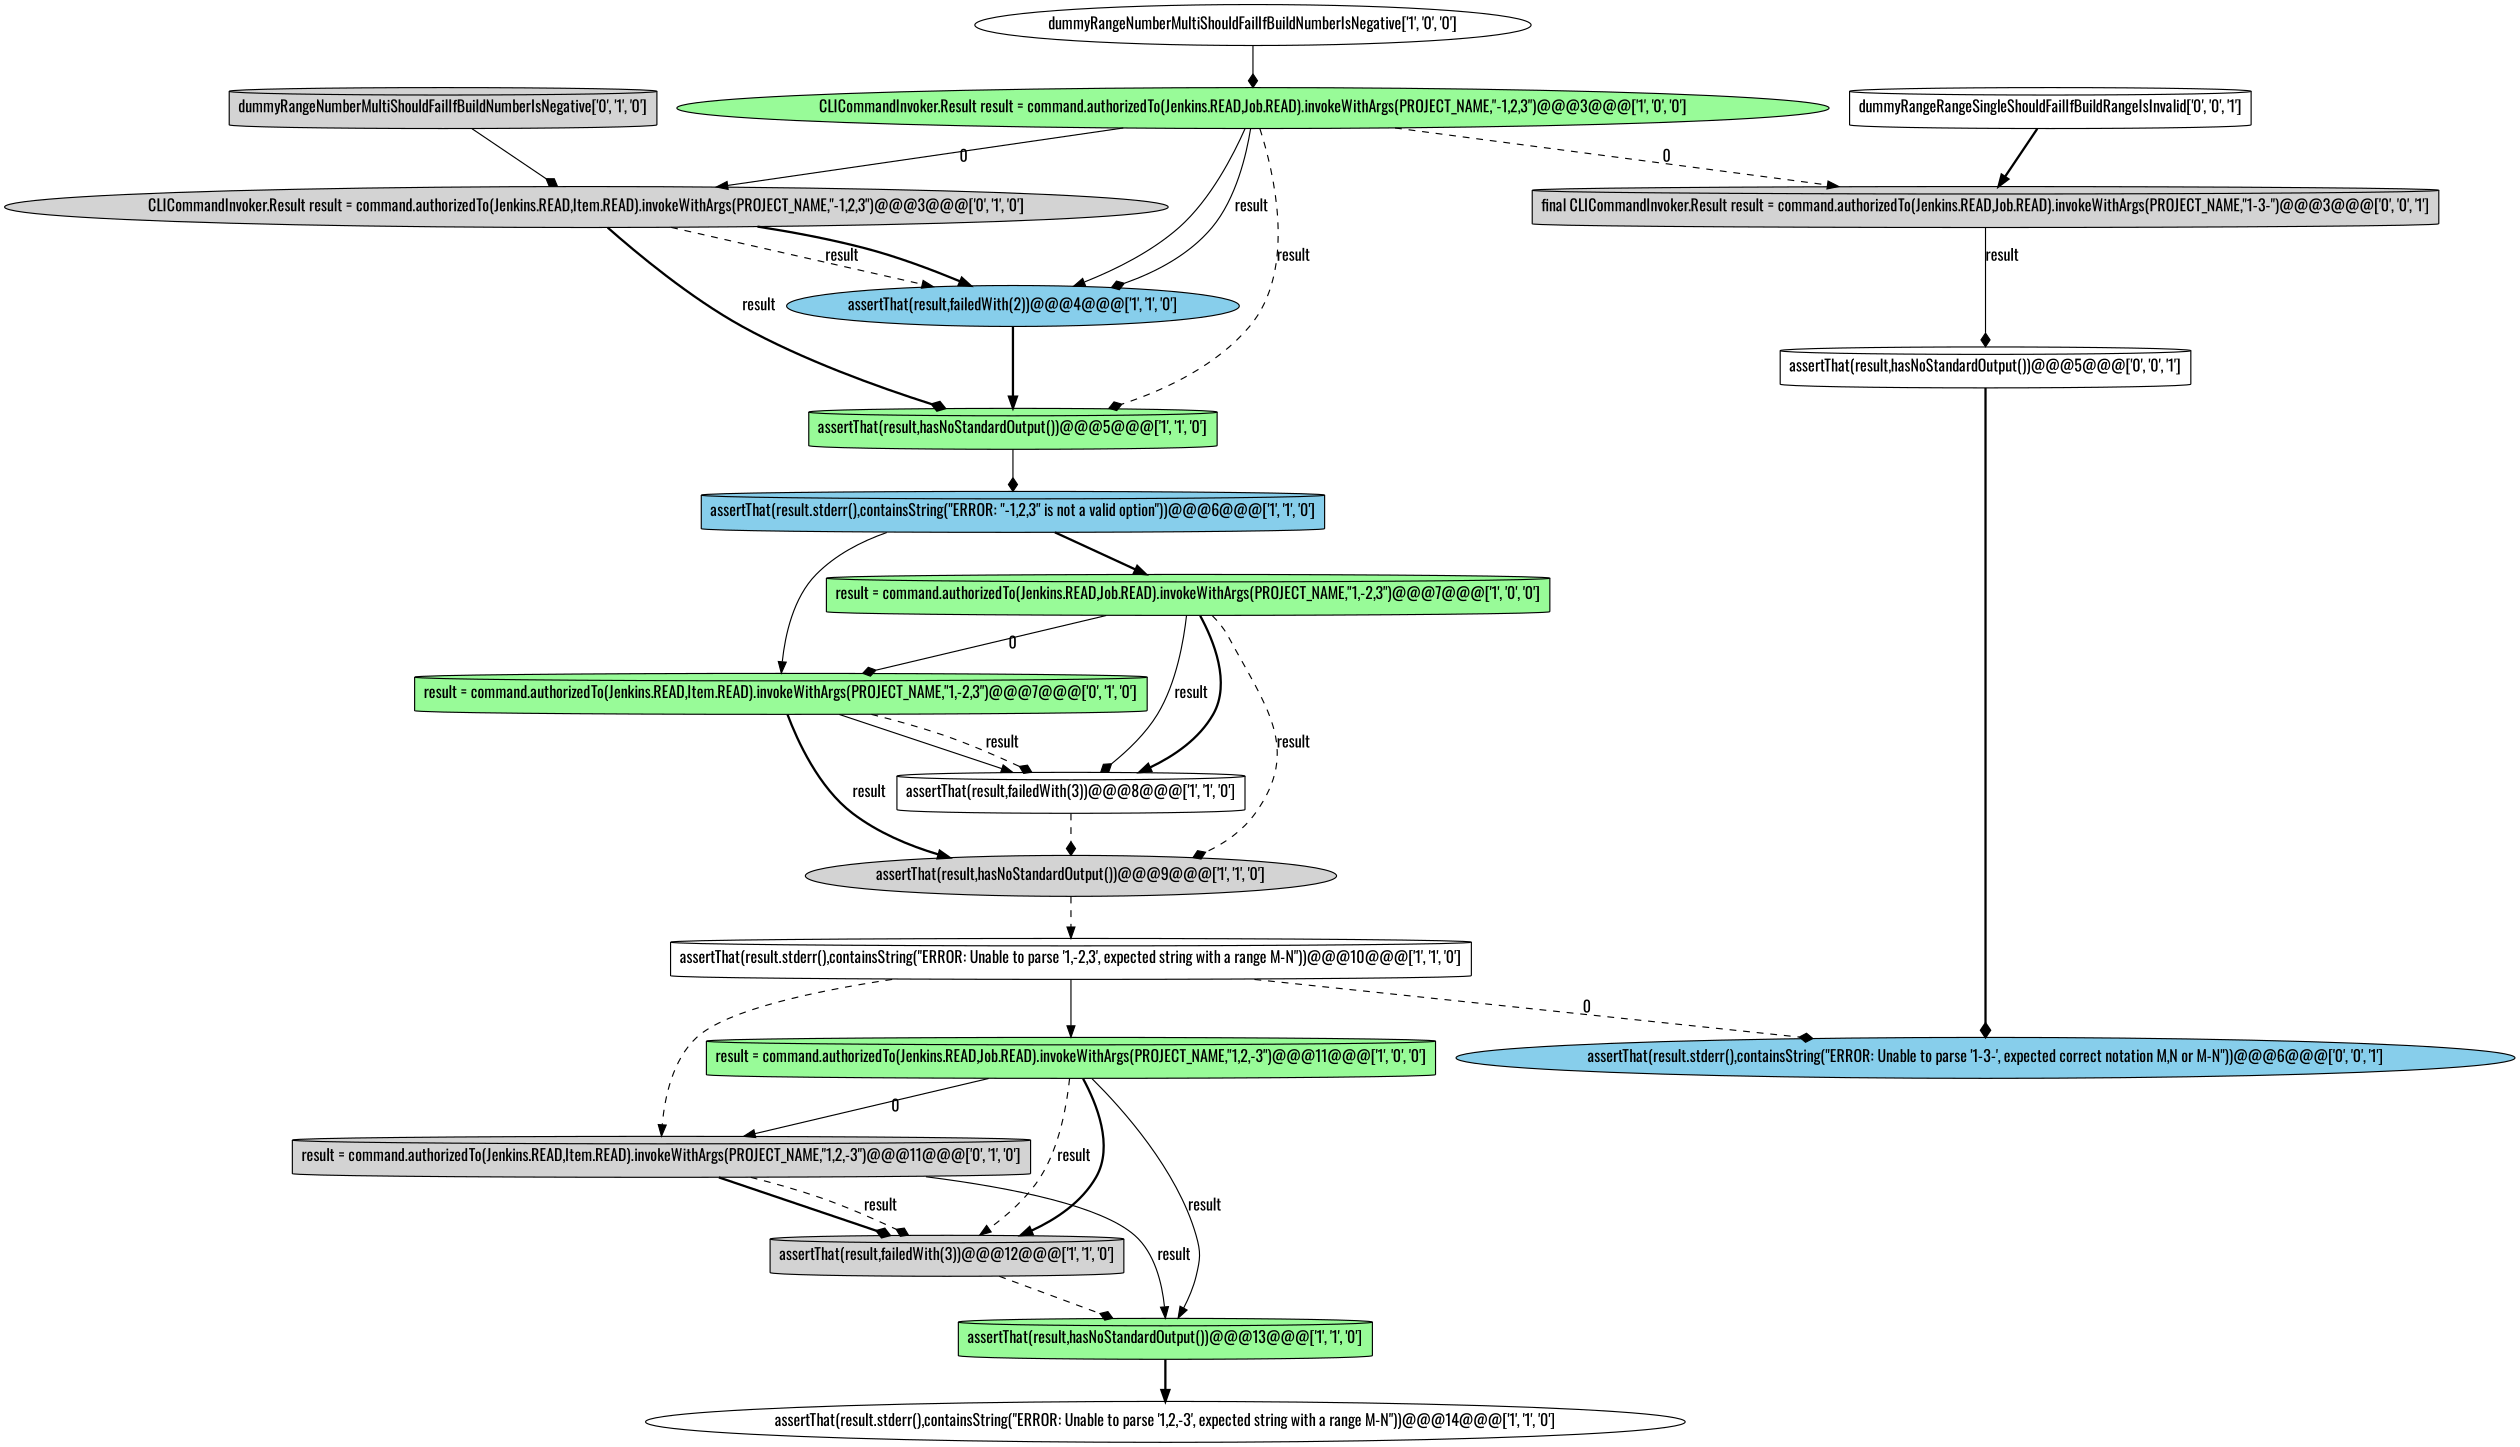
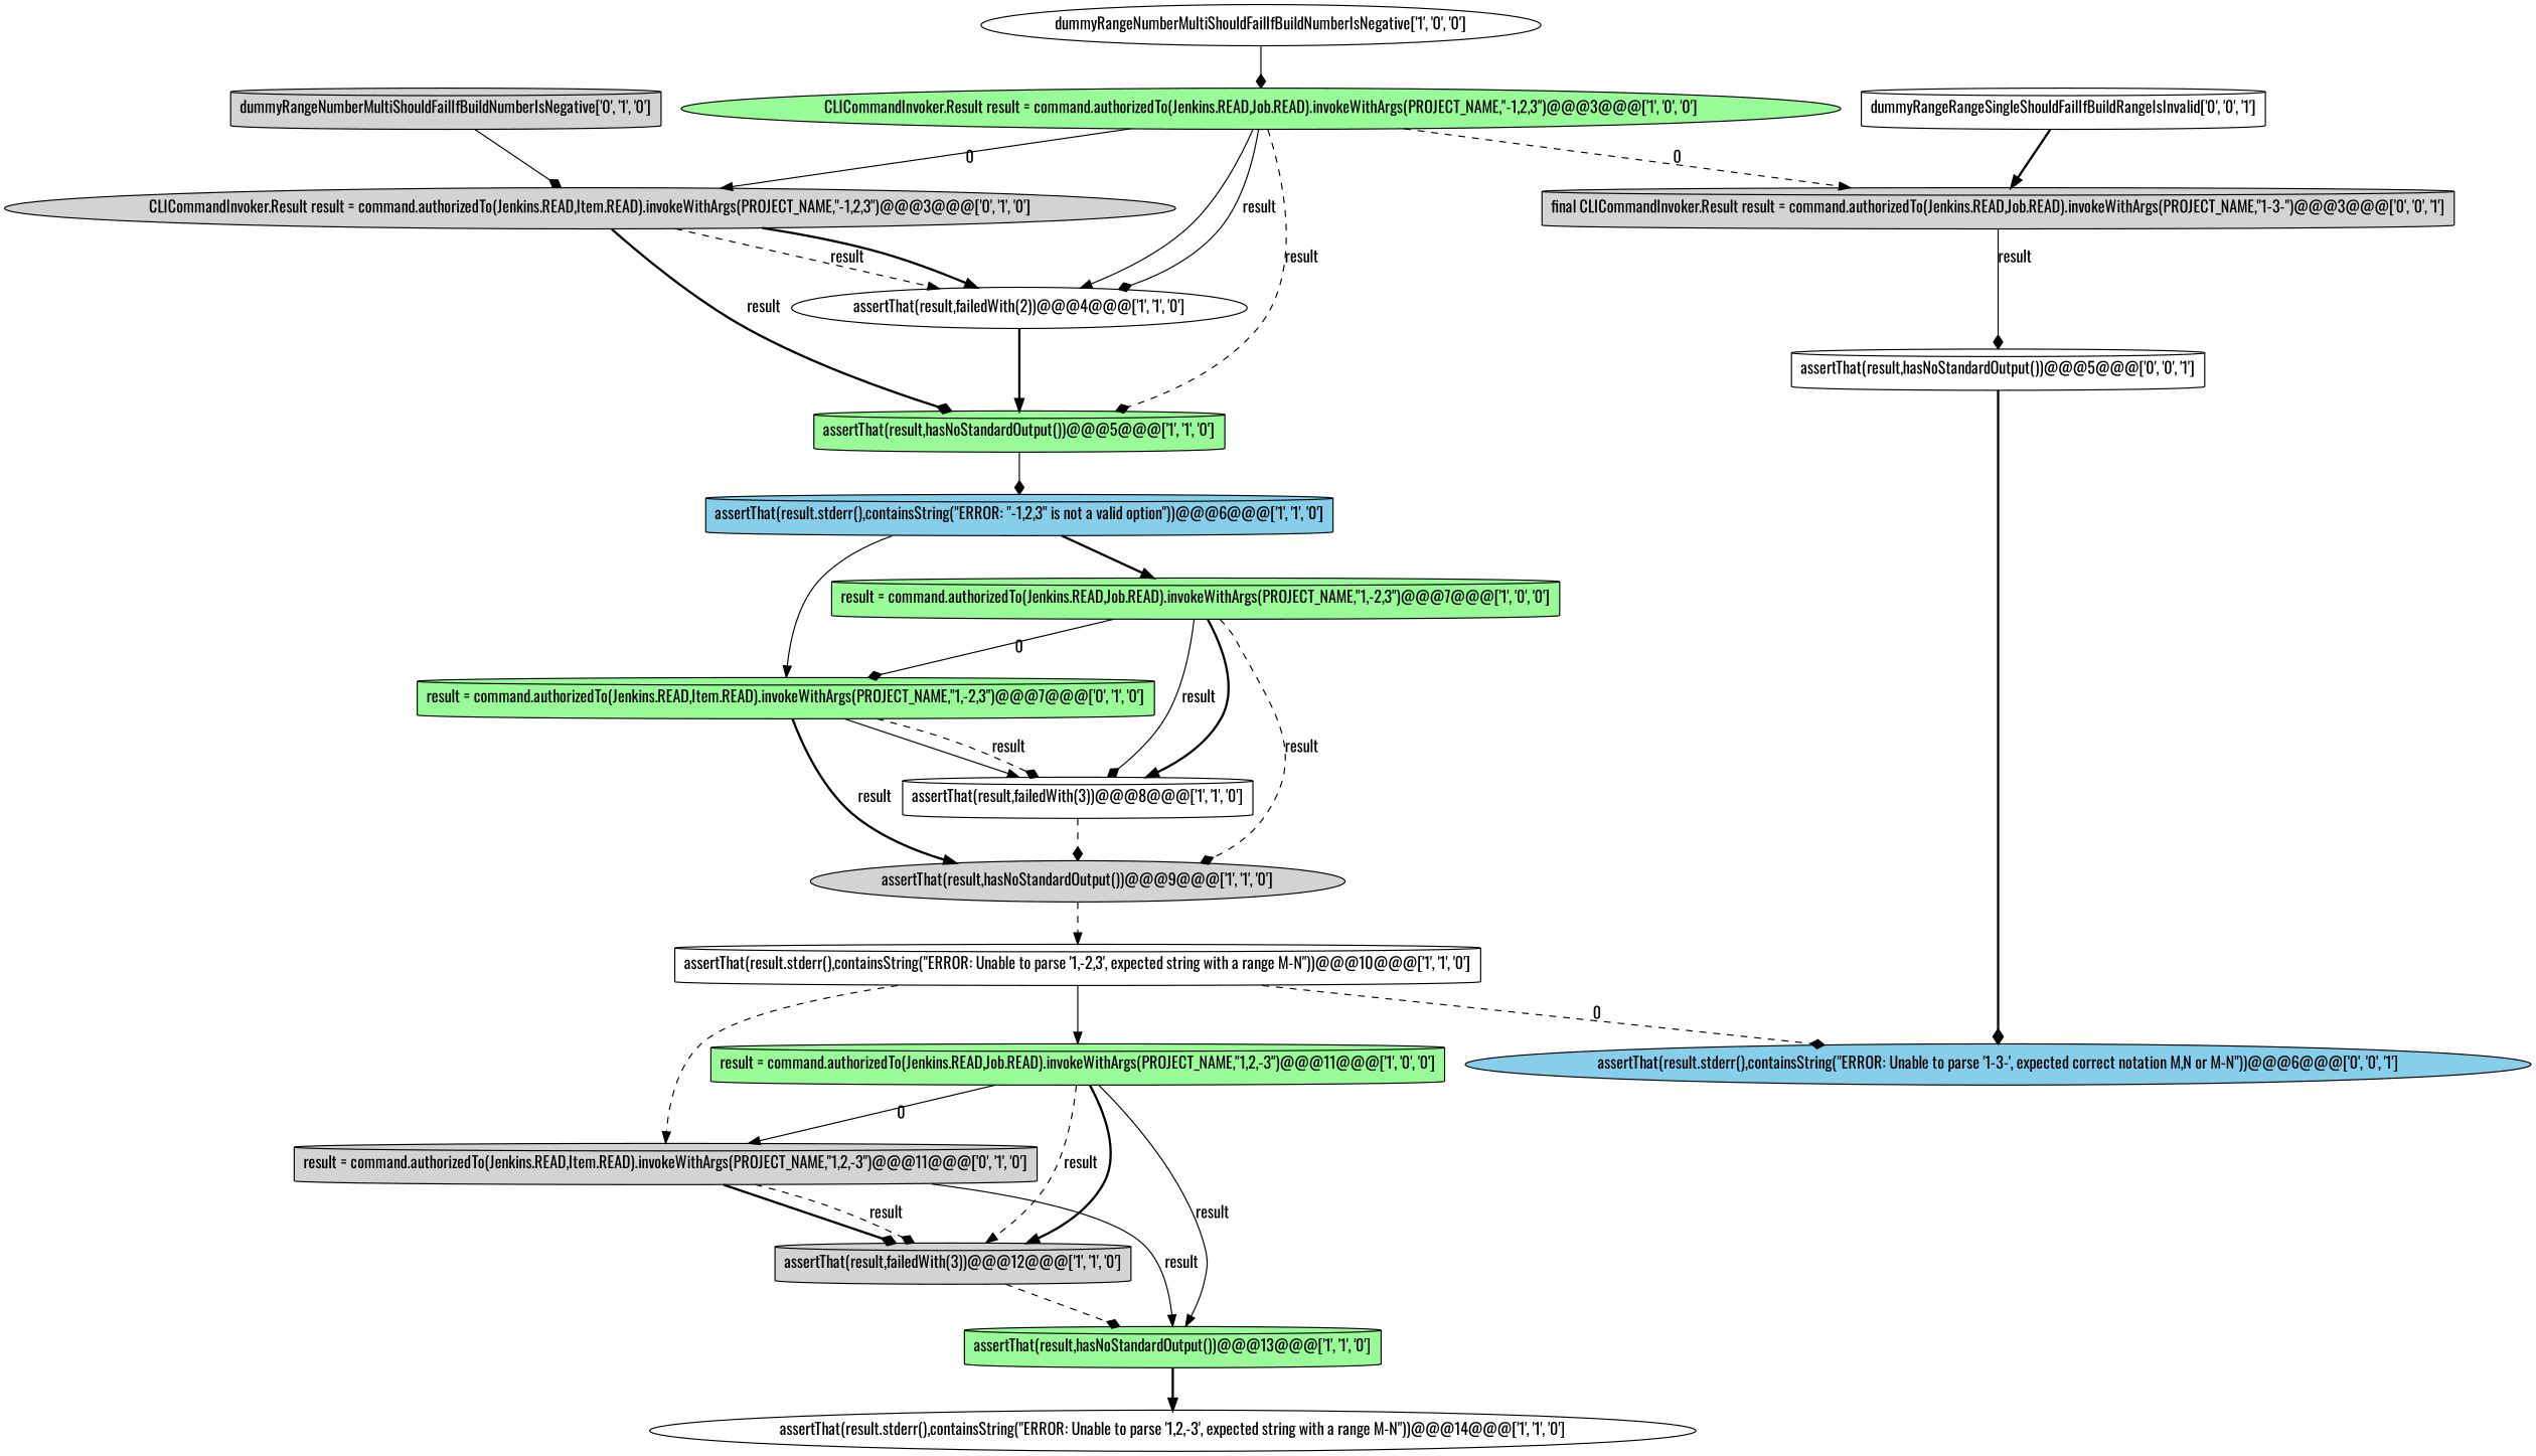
  digraph {
    fontname=Oswald
    node [fillcolor=palegreen fontname=Oswald shape=cylinder style=filled]
    edge [arrowhead=normal fontname=Oswald style=solid]
    n1 [label="result = command.authorizedTo(Jenkins.READ,Item.READ).invokeWithArgs(PROJECT_NAME,\"1,-2,3\")@@@7@@@['0', '1', '0']"]
    n2 [fillcolor=white label="assertThat(result,failedWith(3))@@@8@@@['1', '1', '0']"]
    n3 [fillcolor=lightgrey label="assertThat(result,hasNoStandardOutput())@@@9@@@['1', '1', '0']" shape=ellipse]
    n4 [fillcolor=white label="assertThat(result.stderr(),containsString(\"ERROR: Unable to parse '1,-2,3', expected string with a range M-N\"))@@@10@@@['1', '1', '0']"]
    n5 [fillcolor=lightgrey label="assertThat(result,failedWith(3))@@@12@@@['1', '1', '0']"]
    n6 [label="assertThat(result,hasNoStandardOutput())@@@13@@@['1', '1', '0']"]
    n7 [fillcolor=white label="assertThat(result.stderr(),containsString(\"ERROR: Unable to parse '1,2,-3', expected string with a range M-N\"))@@@14@@@['1', '1', '0']" shape=ellipse]
    n8 [fillcolor=lightgrey label="dummyRangeNumberMultiShouldFailIfBuildNumberIsNegative['0', '1', '0']"]
    n9 [fillcolor=lightgrey label="CLICommandInvoker.Result result = command.authorizedTo(Jenkins.READ,Item.READ).invokeWithArgs(PROJECT_NAME,\"-1,2,3\")@@@3@@@['0', '1', '0']" shape=ellipse]
-   n10 [fillcolor=skyblue label="assertThat(result,failedWith(2))@@@4@@@['1', '1', '0']" shape=ellipse]
+   n10 [fillcolor=white label="assertThat(result,failedWith(2))@@@4@@@['1', '1', '0']" shape=ellipse]
    n11 [label="assertThat(result,hasNoStandardOutput())@@@5@@@['1', '1', '0']"]
    n12 [fillcolor=skyblue label="assertThat(result.stderr(),containsString(\"ERROR: \"-1,2,3\" is not a valid option\"))@@@6@@@['1', '1', '0']"]
    n13 [label="result = command.authorizedTo(Jenkins.READ,Job.READ).invokeWithArgs(PROJECT_NAME,\"1,-2,3\")@@@7@@@['1', '0', '0']"]
    n14 [fillcolor=lightgrey label="result = command.authorizedTo(Jenkins.READ,Item.READ).invokeWithArgs(PROJECT_NAME,\"1,2,-3\")@@@11@@@['0', '1', '0']"]
    n15 [fillcolor=white label="assertThat(result,hasNoStandardOutput())@@@5@@@['0', '0', '1']"]
    n16 [fillcolor=skyblue label="assertThat(result.stderr(),containsString(\"ERROR: Unable to parse '1-3-', expected correct notation M,N or M-N\"))@@@6@@@['0', '0', '1']" shape=ellipse]
    n17 [label="result = command.authorizedTo(Jenkins.READ,Job.READ).invokeWithArgs(PROJECT_NAME,\"1,2,-3\")@@@11@@@['1', '0', '0']"]
    n18 [fillcolor=lightgrey label="final CLICommandInvoker.Result result = command.authorizedTo(Jenkins.READ,Job.READ).invokeWithArgs(PROJECT_NAME,\"1-3-\")@@@3@@@['0', '0', '1']"]
    n19 [fillcolor=white label="dummyRangeRangeSingleShouldFailIfBuildRangeIsInvalid['0', '0', '1']"]
    n20 [fillcolor=white label="dummyRangeNumberMultiShouldFailIfBuildNumberIsNegative['1', '0', '0']" shape=ellipse]
    n21 [label="CLICommandInvoker.Result result = command.authorizedTo(Jenkins.READ,Job.READ).invokeWithArgs(PROJECT_NAME,\"-1,2,3\")@@@3@@@['1', '0', '0']" shape=ellipse]
    n1 -> n2
    n1 -> n2 [arrowhead=diamond label=result style=dashed]
    n1 -> n3 [label=result style=bold]
    n2 -> n3 [arrowhead=diamond style=dashed]
    n3 -> n4 [style=dashed]
    n4 -> n14 [style=dashed]
    n4 -> n16 [arrowhead=diamond label=0 style=dashed]
    n4 -> n17
    n5 -> n6 [arrowhead=diamond style=dashed]
    n6 -> n7 [style=bold]
    n8 -> n9 [arrowhead=diamond]
    n9 -> n10 [label=result style=dashed]
    n9 -> n10 [style=bold]
    n9 -> n11 [arrowhead=diamond label=result style=bold]
    n10 -> n11 [style=bold]
    n11 -> n12 [arrowhead=diamond]
    n12 -> n1
    n12 -> n13 [style=bold]
    n13 -> n1 [arrowhead=diamond label=0]
    n13 -> n2 [arrowhead=diamond label=result]
    n13 -> n2 [style=bold]
    n13 -> n3 [arrowhead=diamond label=result style=dashed]
    n14 -> n5 [arrowhead=diamond style=bold]
    n14 -> n5 [arrowhead=diamond label=result style=dashed]
    n14 -> n6 [label=result]
    n15 -> n16 [arrowhead=diamond style=bold]
    n17 -> n5 [label=result style=dashed]
    n17 -> n5 [style=bold]
    n17 -> n6 [label=result]
    n17 -> n14 [label=0]
    n18 -> n15 [arrowhead=diamond label=result]
    n19 -> n18 [style=bold]
    n20 -> n21 [arrowhead=diamond]
    n21 -> n9 [label=0]
    n21 -> n10
    n21 -> n10 [arrowhead=diamond label=result]
    n21 -> n11 [arrowhead=diamond label=result style=dashed]
    n21 -> n18 [label=0 style=dashed]
  }
